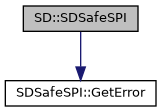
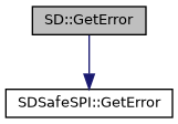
  digraph {
    rankdir=TB
    fontname="DejaVu Sans"
    node [color=black fontname="DejaVu Sans" fontsize=10 shape=record style=filled]
-   n1 [fillcolor=grey75 fontcolor=black height=0.2 label="SD::SDSafeSPI" width=0.4]
+   n1 [fillcolor=grey75 fontcolor=black height=0.2 label="SD::GetError" width=0.4]
    n2 [fillcolor=white height=0.2 label="SDSafeSPI::GetError" width=0.4]
    n1 -> n2 [color=midnightblue fontname="DejaVu Sans" fontsize=10 labelfontname=Helvetica labelfontsize=10 style=solid]
  }
